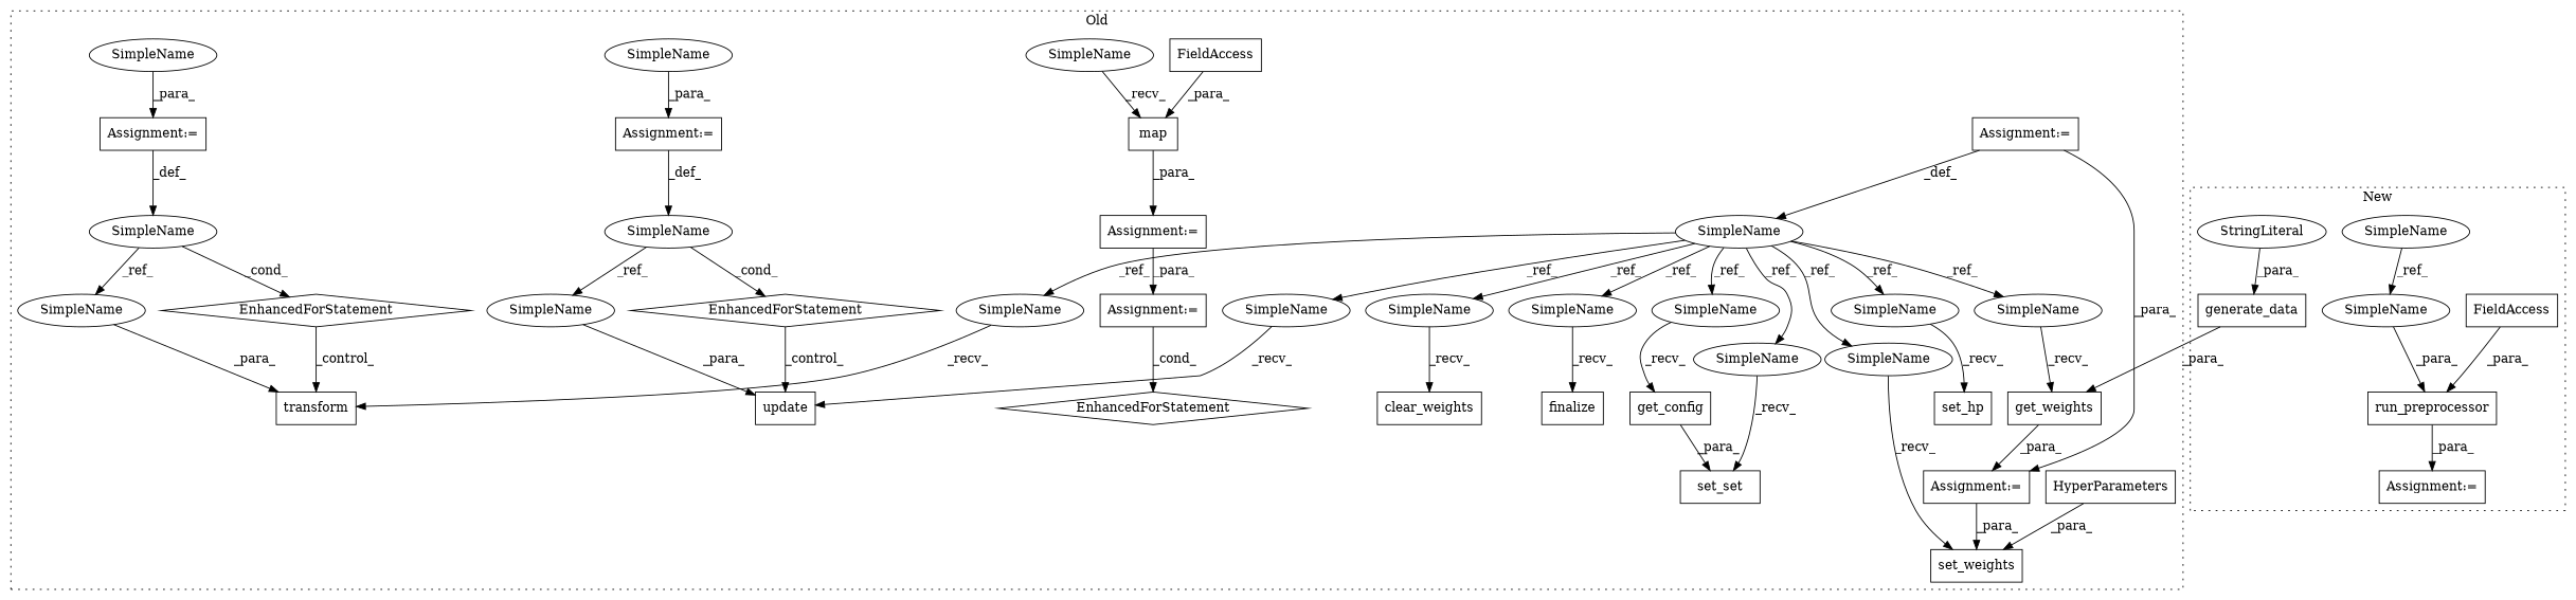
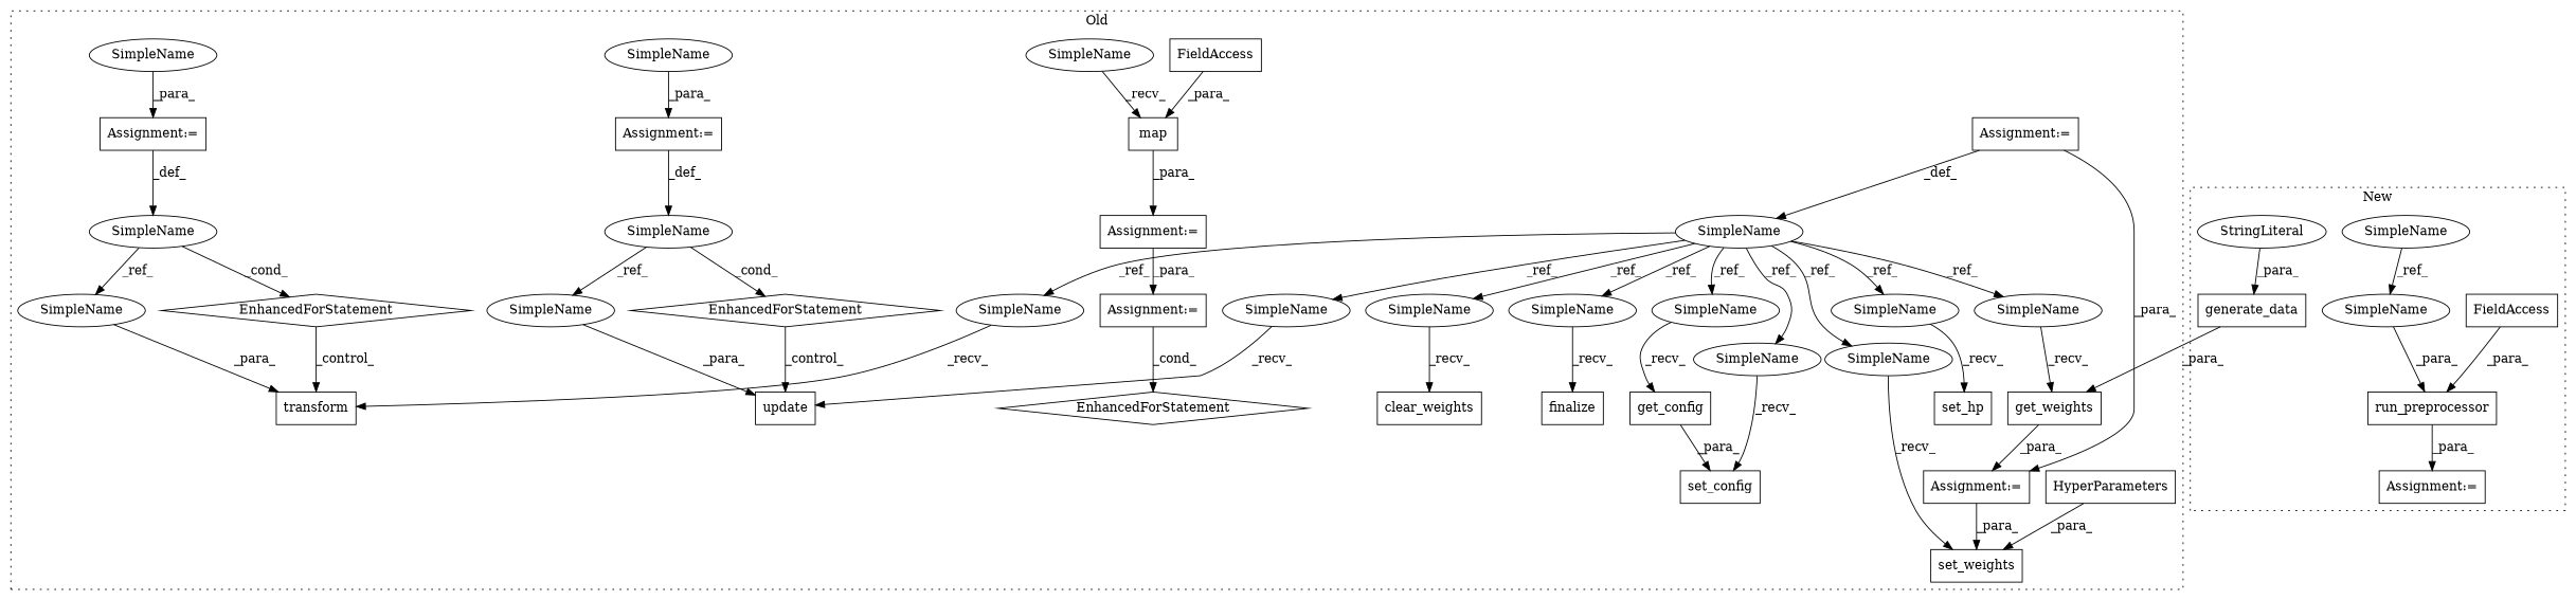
  digraph {
    node [a=42 l=8 s="2389,2457" shape=box]
    n1 [a=32 l=13 label=get_weights s=2305]
    n2 [a=32 l="12,1" label=set_weights s="2363,2382"]
    n3 [label=SimpleName s=1946 shape=ellipse]
    n4 [a=32 l=15 label=clear_weights s=2333]
    n5 [a=32 l="7,1" label=set_hp s="2065,2100"]
    n6 [a=32 l=17 label=HyperParameters s=2083]
    n7 [a=32 l="10,1" label=transform s="2476,2487"]
    n8 [a=70 l="53,2" label=EnhancedForStatement shape=diamond]
    n9 [a=32 l="7,1" label=update s="2194,2202"]
    n10 [a=70 l="53,2" label=EnhancedForStatement s="2107,2175" shape=diamond]
-   n11 [a=32 l="11,1" label=set_set s="2249,2281"]
+   n11 [a=32 l="11,1" label=set_config s="2249,2281"]
    n12 [l=1 label=SimpleName s=2446 shape=ellipse]
    n13 [a=32 l=10 label=finalize s=2224]
    n14 [l=1 label=SimpleName s=2164 shape=ellipse]
    n15 [a=7 l=1 label="Assignment:=" s=2295]
    n16 [a=7 l="53,2" label="Assignment:=" s="2107,2175"]
    n17 [a=32 l=12 label=get_config s=2269]
    n18 [a=7 l=1 label="Assignment:=" s=1954]
    n19 [a=7 l="53,2" label="Assignment:="]
    n20 [a=32 l="4,1" label=map s="2730,2742"]
    n21 [a=22 label=FieldAccess s=2734]
    n22 [a=70 l="53,2" label=EnhancedForStatement s="2749,2821" shape=diamond]
    n23 [a=7 l=1 label="Assignment:=" s=2721]
    n24 [a=7 l="53,2" label="Assignment:=" s="2749,2821"]
    n25 [label=SimpleName s=2324 shape=ellipse]
    n26 [label=SimpleName s=2260 shape=ellipse]
    n27 [label=SimpleName s=2185 shape=ellipse]
    n28 [label=SimpleName s=2296 shape=ellipse]
    n29 [label=SimpleName s=2215 shape=ellipse]
    n30 [label=SimpleName s=2467 shape=ellipse]
    n31 [label=SimpleName s=2354 shape=ellipse]
    n32 [label=SimpleName s=2240 shape=ellipse]
    n33 [label=SimpleName s=2056 shape=ellipse]
    n34 [l=1 label=SimpleName s=2486 shape=ellipse]
    n35 [l=1 label=SimpleName s=2201 shape=ellipse]
    n36 [l=7 label=SimpleName s=2722 shape=ellipse]
    n37 [l=7 label=SimpleName s=2168 shape=ellipse]
    n38 [l=7 label=SimpleName s=2450 shape=ellipse]
    n39 [a=32 l="14,1" label=generate_data s="2138,2161"]
    n40 [a=32 l="17,1" label=run_preprocessor s="2073,2179"]
    n41 [a=22 l=16 label=FieldAccess s=2163]
    n42 [a=7 l=1 label="Assignment:=" s=2072]
    n43 [a=45 l=9 label=StringLiteral s=2152 shape=ellipse]
    n44 [l=7 label=SimpleName s=1998 shape=ellipse]
    n45 [l=7 label=SimpleName s=2123 shape=ellipse]
    subgraph cluster_1 {
      label=Old
      style=dotted
      n1
      n2
      n3
      n4
      n5
      n6
      n7
      n8
      n9
      n10
      n11
      n12
      n13
      n14
      n15
      n16
      n17
      n18
      n19
      n20
      n21
      n22
      n23
      n24
      n25
      n26
      n27
      n28
      n29
      n30
      n31
      n32
      n33
      n34
      n35
      n36
      n37
      n38
    }
    subgraph cluster_2 {
      label=New
      style=dotted
      n39
      n40
      n41
      n42
      n43
      n44
      n45
    }
    n1 -> n15 [label=_para_]
    n3 -> n25 [label=_ref_]
    n3 -> n26 [label=_ref_]
    n3 -> n27 [label=_ref_]
    n3 -> n28 [label=_ref_]
    n3 -> n29 [label=_ref_]
    n3 -> n30 [label=_ref_]
    n3 -> n31 [label=_ref_]
    n3 -> n32 [label=_ref_]
    n3 -> n33 [label=_ref_]
    n6 -> n2 [label=_para_]
    n8 -> n7 [label=_control_]
    n10 -> n9 [label=_control_]
    n12 -> n8 [label=_cond_]
    n12 -> n34 [label=_ref_]
    n14 -> n10 [label=_cond_]
    n14 -> n35 [label=_ref_]
    n15 -> n2 [label=_para_]
    n16 -> n14 [label=_def_]
    n17 -> n11 [label=_para_]
    n18 -> n3 [label=_def_]
    n18 -> n15 [label=_para_]
    n19 -> n12 [label=_def_]
    n20 -> n23 [label=_para_]
    n21 -> n20 [label=_para_]
    n23 -> n24 [label=_para_]
    n24 -> n22 [label=_cond_]
    n25 -> n4 [label=_recv_]
    n26 -> n17 [label=_recv_]
    n27 -> n9 [label=_recv_]
    n28 -> n1 [label=_recv_]
    n29 -> n13 [label=_recv_]
    n30 -> n7 [label=_recv_]
    n31 -> n2 [label=_recv_]
    n32 -> n11 [label=_recv_]
    n33 -> n5 [label=_recv_]
    n34 -> n7 [label=_para_]
    n35 -> n9 [label=_para_]
    n36 -> n20 [label=_recv_]
    n37 -> n16 [label=_para_]
    n38 -> n19 [label=_para_]
    n39 -> n1 [label=_para_]
    n40 -> n42 [label=_para_]
    n41 -> n40 [label=_para_]
    n43 -> n39 [label=_para_]
    n44 -> n45 [label=_ref_]
    n45 -> n40 [label=_para_]
  }
